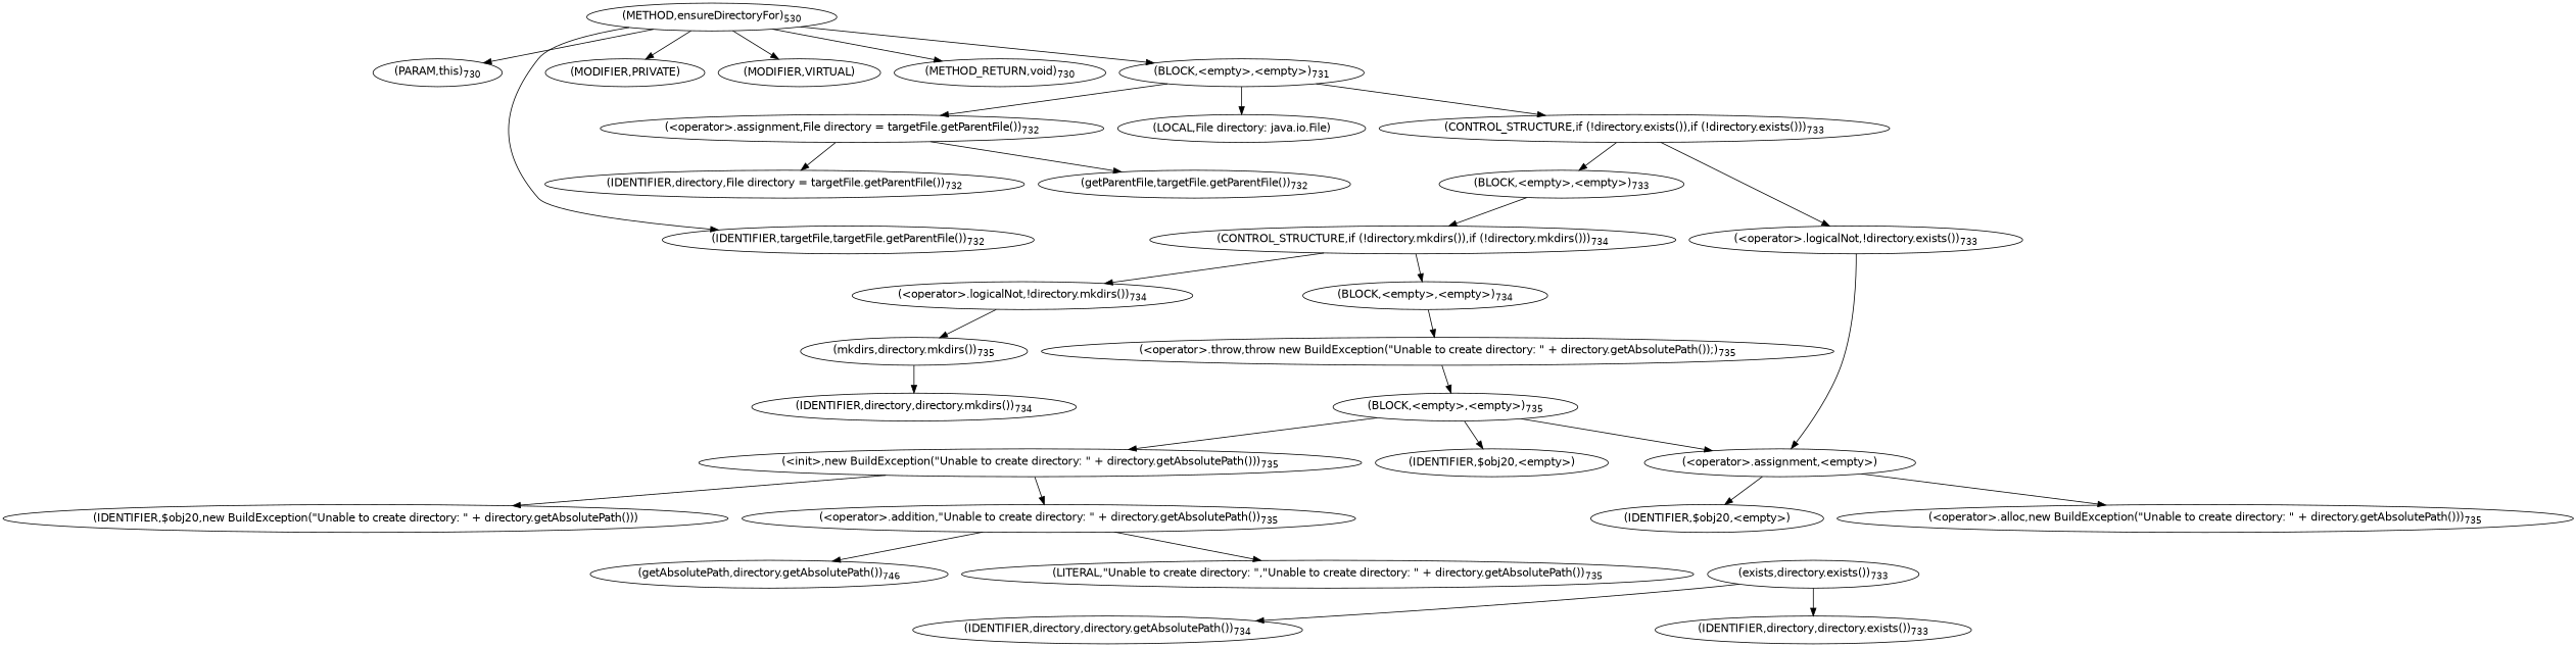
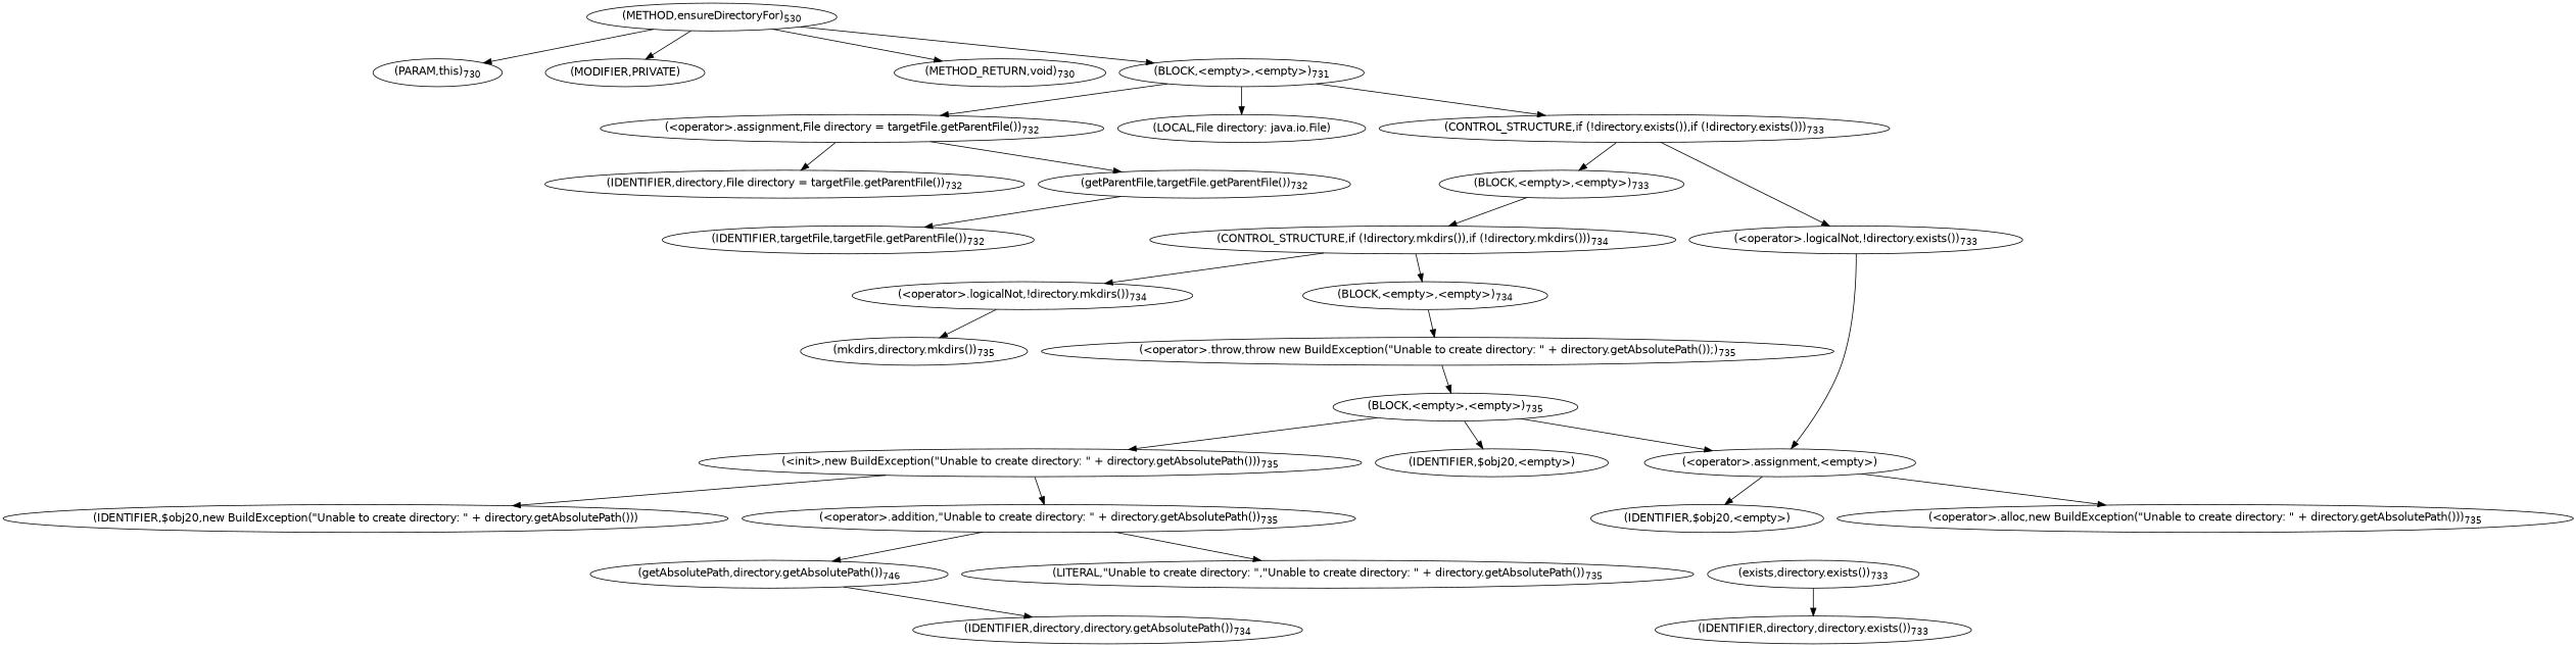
  digraph {
    fontname="DejaVu Sans"
    node [fontname="DejaVu Sans"]
    edge [fontname="DejaVu Sans"]
    n1 [label=<(METHOD,ensureDirectoryFor)<SUB>530</SUB>>]
    n2 [label=<(PARAM,this)<SUB>730</SUB>>]
    n3 [label=<(BLOCK,&lt;empty&gt;,&lt;empty&gt;)<SUB>731</SUB>>]
    n4 [label=<(MODIFIER,PRIVATE)>]
-   n5 [label=<(MODIFIER,VIRTUAL)>]
    n6 [label=<(METHOD_RETURN,void)<SUB>730</SUB>>]
    n7 [label=<(LOCAL,File directory: java.io.File)>]
    n8 [label=<(&lt;operator&gt;.assignment,File directory = targetFile.getParentFile())<SUB>732</SUB>>]
    n9 [label=<(CONTROL_STRUCTURE,if (!directory.exists()),if (!directory.exists()))<SUB>733</SUB>>]
    n10 [label=<(IDENTIFIER,directory,File directory = targetFile.getParentFile())<SUB>732</SUB>>]
    n11 [label=<(getParentFile,targetFile.getParentFile())<SUB>732</SUB>>]
    n12 [label=<(&lt;operator&gt;.logicalNot,!directory.exists())<SUB>733</SUB>>]
    n13 [label=<(BLOCK,&lt;empty&gt;,&lt;empty&gt;)<SUB>733</SUB>>]
    n14 [label=<(IDENTIFIER,targetFile,targetFile.getParentFile())<SUB>732</SUB>>]
    n15 [label=<(&lt;operator&gt;.assignment,&lt;empty&gt;)>]
    n16 [label=<(CONTROL_STRUCTURE,if (!directory.mkdirs()),if (!directory.mkdirs()))<SUB>734</SUB>>]
    n17 [label=<(exists,directory.exists())<SUB>733</SUB>>]
    n18 [label=<(IDENTIFIER,directory,directory.exists())<SUB>733</SUB>>]
    n19 [label=<(&lt;operator&gt;.logicalNot,!directory.mkdirs())<SUB>734</SUB>>]
    n20 [label=<(BLOCK,&lt;empty&gt;,&lt;empty&gt;)<SUB>734</SUB>>]
    n21 [label=<(mkdirs,directory.mkdirs())<SUB>735</SUB>>]
    n22 [label=<(&lt;operator&gt;.throw,throw new BuildException(&quot;Unable to create directory: &quot; + directory.getAbsolutePath());)<SUB>735</SUB>>]
-   n23 [label=<(IDENTIFIER,directory,directory.mkdirs())<SUB>734</SUB>>]
    n24 [label=<(BLOCK,&lt;empty&gt;,&lt;empty&gt;)<SUB>735</SUB>>]
    n25 [label=<(&lt;init&gt;,new BuildException(&quot;Unable to create directory: &quot; + directory.getAbsolutePath()))<SUB>735</SUB>>]
    n26 [label=<(IDENTIFIER,$obj20,&lt;empty&gt;)>]
    n27 [label=<(IDENTIFIER,$obj20,&lt;empty&gt;)>]
    n28 [label=<(&lt;operator&gt;.alloc,new BuildException(&quot;Unable to create directory: &quot; + directory.getAbsolutePath()))<SUB>735</SUB>>]
    n29 [label=<(IDENTIFIER,$obj20,new BuildException(&quot;Unable to create directory: &quot; + directory.getAbsolutePath()))>]
    n30 [label=<(&lt;operator&gt;.addition,&quot;Unable to create directory: &quot; + directory.getAbsolutePath())<SUB>735</SUB>>]
    n31 [label=<(LITERAL,&quot;Unable to create directory: &quot;,&quot;Unable to create directory: &quot; + directory.getAbsolutePath())<SUB>735</SUB>>]
    n32 [label=<(getAbsolutePath,directory.getAbsolutePath())<SUB>746</SUB>>]
    n33 [label=<(IDENTIFIER,directory,directory.getAbsolutePath())<SUB>734</SUB>>]
    n1 -> n2
    n1 -> n3
    n1 -> n4
-   n1 -> n5
    n1 -> n6
    n3 -> n7
    n3 -> n8
    n3 -> n9
    n8 -> n10
    n8 -> n11
    n9 -> n12
    n9 -> n13
-   n1 -> n14
+   n11 -> n14
    n12 -> n15
    n13 -> n16
    n15 -> n27
    n15 -> n28
    n16 -> n19
    n16 -> n20
    n17 -> n18
    n19 -> n21
    n20 -> n22
-   n21 -> n23
    n22 -> n24
    n24 -> n15
    n24 -> n25
    n24 -> n26
    n25 -> n29
    n25 -> n30
    n30 -> n31
    n30 -> n32
-   n17 -> n33
+   n32 -> n33
  }
